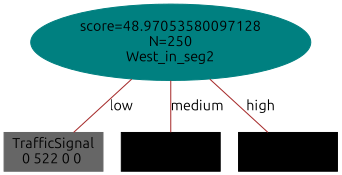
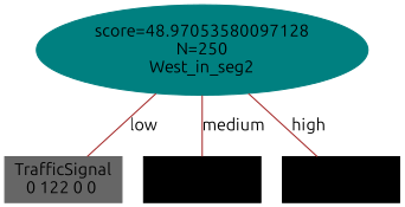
  digraph {
    fontname=Ubuntu
    node [color=black shape=box style=filled fontname=Ubuntu]
    edge [dir=none color=brown fontname=Ubuntu]
    n1 [color=teal label="score=48.97053580097128\nN=250\nWest_in_seg2" shape=ellipse]
-   n2 [color=gray40 label="TrafficSignal\n0 522 0 0 "]
+   n2 [color=gray40 label="TrafficSignal\n0 122 0 0 "]
    n3 [label="TrafficSignal\n0 53 0 0 "]
    n4 [label="TrafficSignal\n0 75 0 0 "]
    subgraph sub_1 {
      rank=same
      n1
    }
    subgraph sub_2 {
      rank=same
      n2
    }
    subgraph sub_3 {
      rank=same
      n3
    }
    subgraph sub_4 {
      rank=same
      n4
    }
    n1 -> n2 [label=low]
    n1 -> n3 [label=medium]
    n1 -> n4 [label=high]
  }
